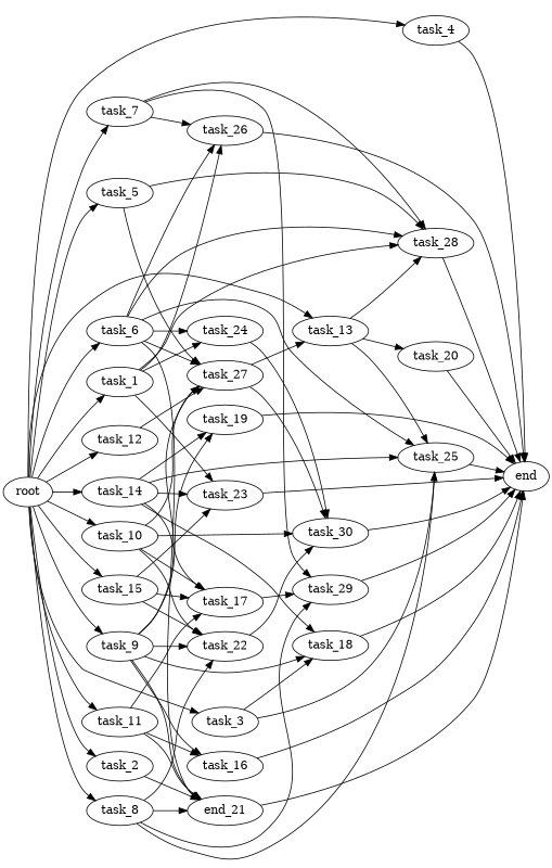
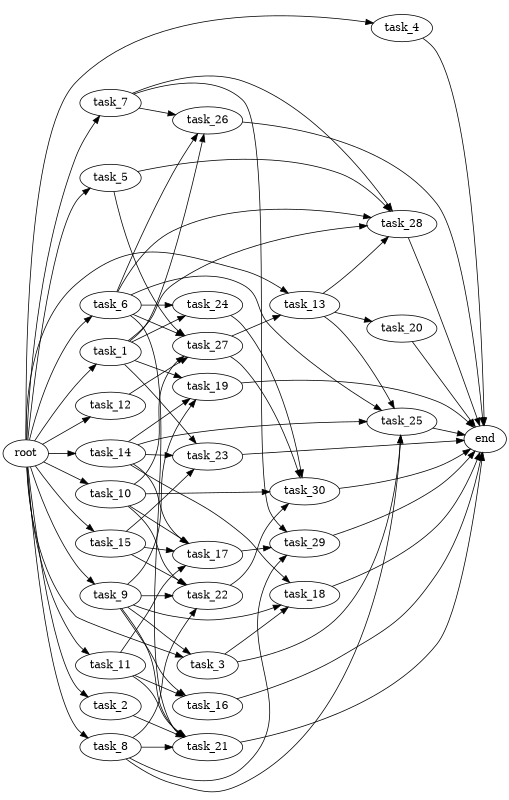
  digraph {
    fontname="DejaVu Serif"
    rankdir=LR
    node [fontname="DejaVu Serif"]
    edge [fontname="DejaVu Serif"]
    root
    task_1
    task_2
    task_3
    task_4
    task_5
    task_6
    task_7
    task_8
    task_9
    task_10
    task_11
    task_12
    task_13
    task_14
    task_15
    task_19
    task_23
    task_24
    task_26
    task_28
-   task_21 [label=end_21]
+   task_21
    task_18
    task_25
    end
    task_27
    task_29
    task_22
    task_16
    task_17
    task_30
    task_20
    root -> task_1
    root -> task_2
    root -> task_3
    root -> task_4
    root -> task_5
    root -> task_6
    root -> task_7
    root -> task_8
    root -> task_9
    root -> task_10
    root -> task_11
    root -> task_12
    root -> task_13
    root -> task_14
    root -> task_15
+   task_1 -> task_19
    task_1 -> task_23
    task_1 -> task_24
    task_1 -> task_26
    task_1 -> task_28
    task_2 -> task_21
    task_3 -> task_18
    task_3 -> task_25
    task_4 -> end
    task_5 -> task_28
    task_5 -> task_27
    task_6 -> task_24
    task_6 -> task_26
    task_6 -> task_28
    task_6 -> task_21
    task_6 -> task_25
    task_6 -> task_27
    task_7 -> task_26
    task_7 -> task_28
    task_7 -> task_29
    task_8 -> task_21
    task_8 -> task_25
    task_8 -> task_29
    task_8 -> task_22
    task_9 -> task_19
    task_9 -> task_21
    task_9 -> task_18
-   task_9 -> task_27
+   task_9 -> task_3
    task_9 -> task_22
    task_9 -> task_16
    task_10 -> task_27
    task_10 -> task_22
    task_10 -> task_17
    task_10 -> task_30
    task_11 -> task_21
    task_11 -> task_16
    task_11 -> task_17
    task_12 -> task_27
    task_13 -> task_28
    task_13 -> task_25
    task_13 -> task_20
    task_14 -> task_19
    task_14 -> task_23
    task_14 -> task_18
    task_14 -> task_25
    task_14 -> task_17
    task_15 -> task_23
    task_15 -> task_22
    task_15 -> task_17
    task_19 -> end
    task_23 -> end
    task_24 -> task_30
    task_26 -> end
    task_28 -> end
    task_21 -> end
    task_18 -> end
    task_25 -> end
    task_27 -> task_13
    task_27 -> task_30
    task_29 -> end
    task_22 -> task_30
    task_16 -> end
    task_17 -> task_29
    task_30 -> end
    task_20 -> end
  }
